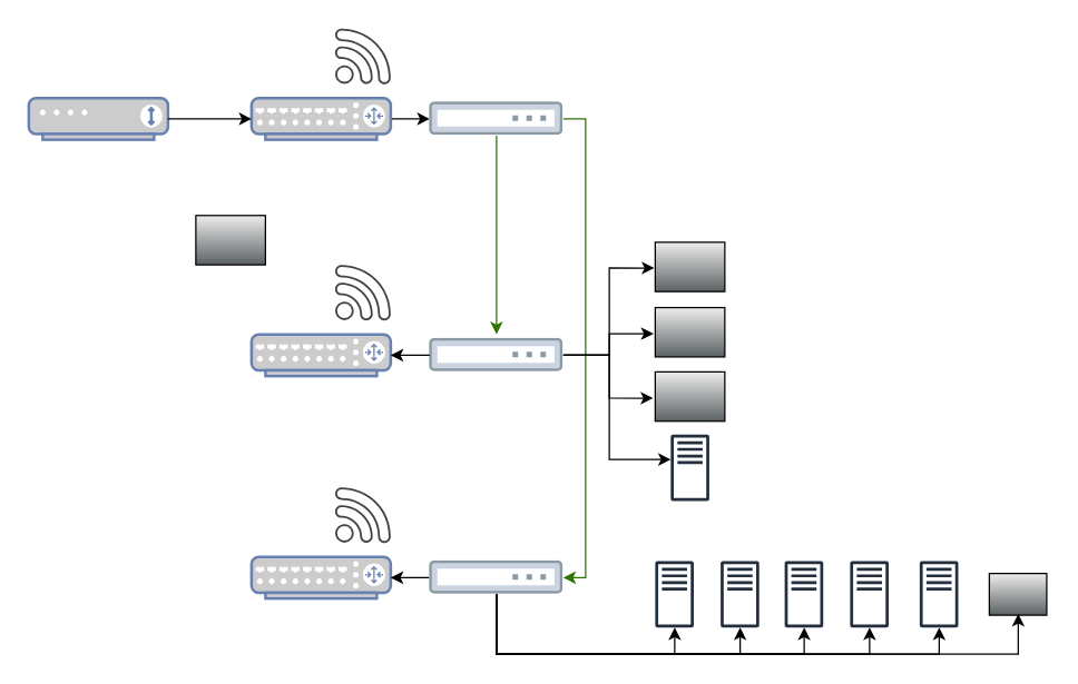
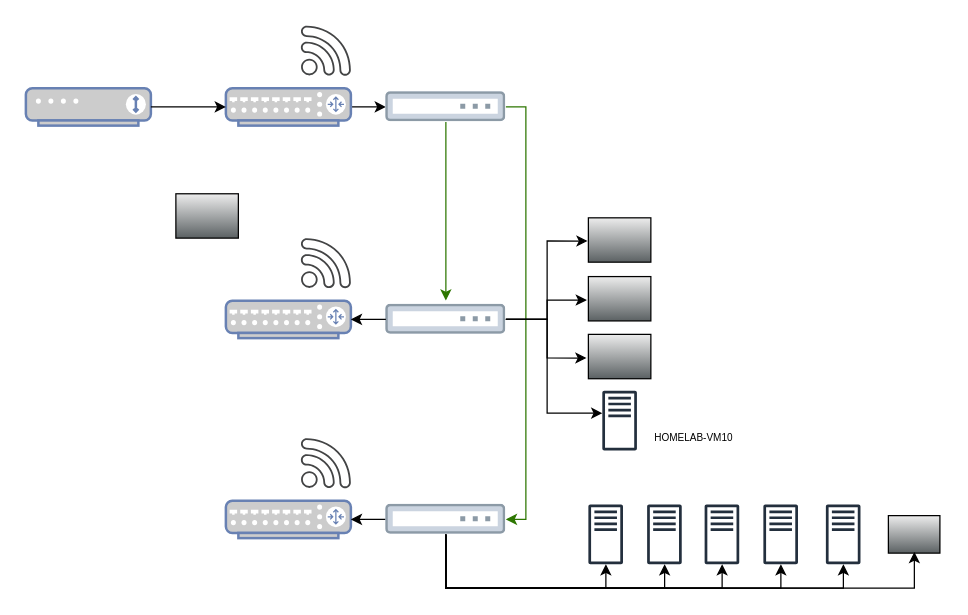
  <mxCell id="0" />
  <mxCell id="1" parent="0" />
  <mxCell id="2" value="" style="fontColor=#0066CC;verticalAlign=top;verticalLabelPosition=bottom;labelPosition=center;align=center;html=1;outlineConnect=0;fillColor=#CCCCCC;strokeColor=#6881B3;gradientColor=none;gradientDirection=north;strokeWidth=2;shape=mxgraph.networks.modem;" vertex="1" parent="1"><mxGeometry x="20" y="70" width="100" height="30" as="geometry" /></mxCell>
  <mxCell id="3" style="edgeStyle=orthogonalEdgeStyle;rounded=0;orthogonalLoop=1;jettySize=auto;html=1;entryX=0;entryY=0.5;entryDx=0;entryDy=0;" edge="1" parent="1" source="4" target="7"><mxGeometry relative="1" as="geometry" /></mxCell>
  <mxCell id="4" value="" style="fontColor=#0066CC;verticalAlign=top;verticalLabelPosition=bottom;labelPosition=center;align=center;html=1;outlineConnect=0;fillColor=#CCCCCC;strokeColor=#6881B3;gradientColor=none;gradientDirection=north;strokeWidth=2;shape=mxgraph.networks.router;" vertex="1" parent="1"><mxGeometry x="180" y="70" width="100" height="30" as="geometry" /></mxCell>
  <mxCell id="5" style="edgeStyle=orthogonalEdgeStyle;rounded=0;orthogonalLoop=1;jettySize=auto;html=1;fillColor=#60a917;strokeColor=#2D7600;" edge="1" parent="1" source="7"><mxGeometry relative="1" as="geometry"><mxPoint x="356" y="240" as="targetPoint" /></mxGeometry></mxCell>
  <mxCell id="6" style="edgeStyle=orthogonalEdgeStyle;rounded=0;orthogonalLoop=1;jettySize=auto;html=1;entryX=1;entryY=0.5;entryDx=0;entryDy=0;fillColor=#60a917;strokeColor=#2D7600;" edge="1" parent="1" source="7" target="18"><mxGeometry relative="1" as="geometry"><Array as="points"><mxPoint x="420" y="85" /><mxPoint x="420" y="415" /></Array></mxGeometry></mxCell>
  <mxCell id="7" value="" style="image;aspect=fixed;perimeter=ellipsePerimeter;html=1;align=center;fontSize=12;verticalAlign=top;fontColor=#364149;shadow=0;dashed=0;image=img/lib/cumulus/switch_bare_metal_empty.svg;" vertex="1" parent="1"><mxGeometry x="308" y="73" width="96" height="24" as="geometry" /></mxCell>
  <mxCell id="8" value="" style="fontColor=#0066CC;verticalAlign=top;verticalLabelPosition=bottom;labelPosition=center;align=center;html=1;outlineConnect=0;fillColor=#CCCCCC;strokeColor=#6881B3;gradientColor=none;gradientDirection=north;strokeWidth=2;shape=mxgraph.networks.router;" vertex="1" parent="1"><mxGeometry x="180" y="240" width="100" height="30" as="geometry" /></mxCell>
  <mxCell id="9" value="" style="fontColor=#0066CC;verticalAlign=top;verticalLabelPosition=bottom;labelPosition=center;align=center;html=1;outlineConnect=0;fillColor=#CCCCCC;strokeColor=#6881B3;gradientColor=none;gradientDirection=north;strokeWidth=2;shape=mxgraph.networks.router;" vertex="1" parent="1"><mxGeometry x="180" y="400" width="100" height="30" as="geometry" /></mxCell>
  <mxCell id="10" style="edgeStyle=orthogonalEdgeStyle;rounded=0;orthogonalLoop=1;jettySize=auto;html=1;exitX=1;exitY=0.5;exitDx=0;exitDy=0;" edge="1" parent="1" source="11" target="31"><mxGeometry relative="1" as="geometry"><Array as="points"><mxPoint x="437" y="255" /><mxPoint x="437" y="330" /></Array></mxGeometry></mxCell>
  <mxCell id="11" value="" style="image;aspect=fixed;perimeter=ellipsePerimeter;html=1;align=center;fontSize=12;verticalAlign=top;fontColor=#364149;shadow=0;dashed=0;image=img/lib/cumulus/switch_bare_metal_empty.svg;" vertex="1" parent="1"><mxGeometry x="308" y="243" width="96" height="24" as="geometry" /></mxCell>
  <mxCell id="12" style="edgeStyle=orthogonalEdgeStyle;rounded=0;orthogonalLoop=1;jettySize=auto;html=1;" edge="1" parent="1" source="18" target="9"><mxGeometry relative="1" as="geometry" /></mxCell>
  <mxCell id="13" style="edgeStyle=orthogonalEdgeStyle;rounded=0;orthogonalLoop=1;jettySize=auto;html=1;" edge="1" parent="1" source="18" target="32"><mxGeometry relative="1" as="geometry"><Array as="points"><mxPoint x="356" y="470" /><mxPoint x="484" y="470" /></Array></mxGeometry></mxCell>
  <mxCell id="14" style="edgeStyle=orthogonalEdgeStyle;rounded=0;orthogonalLoop=1;jettySize=auto;html=1;exitX=0.5;exitY=1;exitDx=0;exitDy=0;" edge="1" parent="1" source="18" target="34"><mxGeometry relative="1" as="geometry"><Array as="points"><mxPoint x="356" y="470" /><mxPoint x="531" y="470" /></Array></mxGeometry></mxCell>
  <mxCell id="15" style="edgeStyle=orthogonalEdgeStyle;rounded=0;orthogonalLoop=1;jettySize=auto;html=1;" edge="1" parent="1" source="18" target="35"><mxGeometry relative="1" as="geometry"><Array as="points"><mxPoint x="356" y="470" /><mxPoint x="577" y="470" /></Array></mxGeometry></mxCell>
  <mxCell id="16" style="edgeStyle=orthogonalEdgeStyle;rounded=0;orthogonalLoop=1;jettySize=auto;html=1;" edge="1" parent="1" source="18" target="36"><mxGeometry relative="1" as="geometry"><Array as="points"><mxPoint x="356" y="470" /><mxPoint x="624" y="470" /></Array></mxGeometry></mxCell>
  <mxCell id="17" style="edgeStyle=orthogonalEdgeStyle;rounded=0;orthogonalLoop=1;jettySize=auto;html=1;" edge="1" parent="1" source="18" target="38"><mxGeometry relative="1" as="geometry"><Array as="points"><mxPoint x="356" y="470" /><mxPoint x="674" y="470" /></Array></mxGeometry></mxCell>
  <mxCell id="18" value="" style="image;aspect=fixed;perimeter=ellipsePerimeter;html=1;align=center;fontSize=12;verticalAlign=top;fontColor=#364149;shadow=0;dashed=0;image=img/lib/cumulus/switch_bare_metal_empty.svg;" vertex="1" parent="1"><mxGeometry x="308" y="403" width="96" height="24" as="geometry" /></mxCell>
  <mxCell id="19" style="edgeStyle=orthogonalEdgeStyle;rounded=0;orthogonalLoop=1;jettySize=auto;html=1;entryX=0;entryY=0.5;entryDx=0;entryDy=0;entryPerimeter=0;" edge="1" parent="1" source="2" target="4"><mxGeometry relative="1" as="geometry" /></mxCell>
  <mxCell id="20" style="edgeStyle=orthogonalEdgeStyle;rounded=0;orthogonalLoop=1;jettySize=auto;html=1;entryX=1;entryY=0.5;entryDx=0;entryDy=0;entryPerimeter=0;" edge="1" parent="1" source="11" target="8"><mxGeometry relative="1" as="geometry" /></mxCell>
  <mxCell id="21" value="" style="shape=mxgraph.networks2.icon;aspect=fixed;fillColor=#EDEDED;strokeColor=#000000;gradientColor=#5B6163;network2IconShadow=1;network2bgFillColor=none;labelPosition=center;verticalLabelPosition=bottom;align=center;verticalAlign=top;network2Icon=mxgraph.networks2.pc;network2IconYOffset=-0.059;network2IconW=1.0;network2IconH=0.71;" vertex="1" parent="1"><mxGeometry x="470" y="173.76" width="49.995" height="35.48" as="geometry" /></mxCell>
  <mxCell id="22" value="" style="shape=mxgraph.networks2.icon;aspect=fixed;fillColor=#EDEDED;strokeColor=#000000;gradientColor=#5B6163;network2IconShadow=1;network2bgFillColor=none;labelPosition=center;verticalLabelPosition=bottom;align=center;verticalAlign=top;network2Icon=mxgraph.networks2.pc;network2IconYOffset=-0.059;network2IconW=1.0;network2IconH=0.71;" vertex="1" parent="1"><mxGeometry x="470" y="220.76" width="49.995" height="35.48" as="geometry" /></mxCell>
  <mxCell id="23" value="" style="shape=mxgraph.networks2.icon;aspect=fixed;fillColor=#EDEDED;strokeColor=#000000;gradientColor=#5B6163;network2IconShadow=1;network2bgFillColor=none;labelPosition=center;verticalLabelPosition=bottom;align=center;verticalAlign=top;network2Icon=mxgraph.networks2.pc;network2IconYOffset=-0.059;network2IconW=1.0;network2IconH=0.71;" vertex="1" parent="1"><mxGeometry x="470" y="267" width="49.995" height="35.48" as="geometry" /></mxCell>
  <mxCell id="24" value="" style="shape=mxgraph.networks2.icon;aspect=fixed;fillColor=#EDEDED;strokeColor=#000000;gradientColor=#5B6163;network2IconShadow=1;network2bgFillColor=none;labelPosition=center;verticalLabelPosition=bottom;align=center;verticalAlign=top;network2Icon=mxgraph.networks2.pc;network2IconYOffset=-0.059;network2IconW=1.0;network2IconH=0.71;" vertex="1" parent="1"><mxGeometry x="140" y="154.52" width="49.995" height="35.48" as="geometry" /></mxCell>
  <mxCell id="25" value="" style="sketch=0;pointerEvents=1;shadow=0;dashed=0;html=1;strokeColor=none;fillColor=#434445;aspect=fixed;labelPosition=center;verticalLabelPosition=bottom;verticalAlign=top;align=center;outlineConnect=0;shape=mxgraph.vvd.wi_fi;" vertex="1" parent="1"><mxGeometry x="240" y="20" width="40" height="40" as="geometry" /></mxCell>
  <mxCell id="26" value="" style="sketch=0;pointerEvents=1;shadow=0;dashed=0;html=1;strokeColor=none;fillColor=#434445;aspect=fixed;labelPosition=center;verticalLabelPosition=bottom;verticalAlign=top;align=center;outlineConnect=0;shape=mxgraph.vvd.wi_fi;" vertex="1" parent="1"><mxGeometry x="240" y="190" width="40" height="40" as="geometry" /></mxCell>
  <mxCell id="27" value="" style="sketch=0;pointerEvents=1;shadow=0;dashed=0;html=1;strokeColor=none;fillColor=#434445;aspect=fixed;labelPosition=center;verticalLabelPosition=bottom;verticalAlign=top;align=center;outlineConnect=0;shape=mxgraph.vvd.wi_fi;" vertex="1" parent="1"><mxGeometry x="240" y="350" width="40" height="40" as="geometry" /></mxCell>
  <mxCell id="28" style="edgeStyle=orthogonalEdgeStyle;rounded=0;orthogonalLoop=1;jettySize=auto;html=1;entryX=-0.013;entryY=0.523;entryDx=0;entryDy=0;entryPerimeter=0;" edge="1" parent="1" source="11" target="21"><mxGeometry relative="1" as="geometry" /></mxCell>
  <mxCell id="29" style="edgeStyle=orthogonalEdgeStyle;rounded=0;orthogonalLoop=1;jettySize=auto;html=1;entryX=-0.024;entryY=0.53;entryDx=0;entryDy=0;entryPerimeter=0;" edge="1" parent="1" source="11" target="22"><mxGeometry relative="1" as="geometry" /></mxCell>
  <mxCell id="30" style="edgeStyle=orthogonalEdgeStyle;rounded=0;orthogonalLoop=1;jettySize=auto;html=1;entryX=-0.03;entryY=0.534;entryDx=0;entryDy=0;entryPerimeter=0;" edge="1" parent="1" source="11" target="23"><mxGeometry relative="1" as="geometry" /></mxCell>
  <mxCell id="31" value="" style="sketch=0;outlineConnect=0;fontColor=#232F3E;gradientColor=none;fillColor=#232F3D;strokeColor=none;dashed=0;verticalLabelPosition=bottom;verticalAlign=top;align=center;html=1;fontSize=12;fontStyle=0;aspect=fixed;pointerEvents=1;shape=mxgraph.aws4.traditional_server;" vertex="1" parent="1"><mxGeometry x="481.15" y="312" width="27.69" height="48" as="geometry" /></mxCell>
  <mxCell id="32" value="" style="sketch=0;outlineConnect=0;fontColor=#232F3E;gradientColor=none;fillColor=#232F3D;strokeColor=none;dashed=0;verticalLabelPosition=bottom;verticalAlign=top;align=center;html=1;fontSize=12;fontStyle=0;aspect=fixed;pointerEvents=1;shape=mxgraph.aws4.traditional_server;" vertex="1" parent="1"><mxGeometry x="470" y="403" width="27.69" height="48" as="geometry" /></mxCell>
  <mxCell id="33" value="" style="shape=mxgraph.networks2.icon;aspect=fixed;fillColor=#EDEDED;strokeColor=#000000;gradientColor=#5B6163;network2IconShadow=1;network2bgFillColor=none;labelPosition=center;verticalLabelPosition=bottom;align=center;verticalAlign=top;network2Icon=mxgraph.networks2.cctv;network2IconXOffset=-0.0;network2IconYOffset=-0.035;network2IconW=1.0;network2IconH=0.728;" vertex="1" parent="1"><mxGeometry x="710" y="412" width="41.23" height="30" as="geometry" /></mxCell>
  <mxCell id="34" value="" style="sketch=0;outlineConnect=0;fontColor=#232F3E;gradientColor=none;fillColor=#232F3D;strokeColor=none;dashed=0;verticalLabelPosition=bottom;verticalAlign=top;align=center;html=1;fontSize=12;fontStyle=0;aspect=fixed;pointerEvents=1;shape=mxgraph.aws4.traditional_server;" vertex="1" parent="1"><mxGeometry x="517" y="403" width="27.69" height="48" as="geometry" /></mxCell>
  <mxCell id="35" value="" style="sketch=0;outlineConnect=0;fontColor=#232F3E;gradientColor=none;fillColor=#232F3D;strokeColor=none;dashed=0;verticalLabelPosition=bottom;verticalAlign=top;align=center;html=1;fontSize=12;fontStyle=0;aspect=fixed;pointerEvents=1;shape=mxgraph.aws4.traditional_server;" vertex="1" parent="1"><mxGeometry x="563" y="403" width="27.69" height="48" as="geometry" /></mxCell>
  <mxCell id="36" value="" style="sketch=0;outlineConnect=0;fontColor=#232F3E;gradientColor=none;fillColor=#232F3D;strokeColor=none;dashed=0;verticalLabelPosition=bottom;verticalAlign=top;align=center;html=1;fontSize=12;fontStyle=0;aspect=fixed;pointerEvents=1;shape=mxgraph.aws4.traditional_server;" vertex="1" parent="1"><mxGeometry x="610" y="403" width="27.69" height="48" as="geometry" /></mxCell>
  <mxCell id="37" style="edgeStyle=orthogonalEdgeStyle;rounded=0;orthogonalLoop=1;jettySize=auto;html=1;entryX=0.504;entryY=0.967;entryDx=0;entryDy=0;entryPerimeter=0;" edge="1" parent="1" source="18" target="33"><mxGeometry relative="1" as="geometry"><Array as="points"><mxPoint x="356" y="470" /><mxPoint x="730" y="470" /><mxPoint x="730" y="441" /></Array></mxGeometry></mxCell>
  <mxCell id="38" value="" style="sketch=0;outlineConnect=0;fontColor=#232F3E;gradientColor=none;fillColor=#232F3D;strokeColor=none;dashed=0;verticalLabelPosition=bottom;verticalAlign=top;align=center;html=1;fontSize=12;fontStyle=0;aspect=fixed;pointerEvents=1;shape=mxgraph.aws4.traditional_server;" vertex="1" parent="1"><mxGeometry x="660" y="403" width="27.69" height="48" as="geometry" /></mxCell>
+ <mxCell id="39" value="HOMELAB-VM10" style="text;html=1;align=center;verticalAlign=middle;resizable=0;points=[];autosize=1;strokeColor=none;fillColor=none;fontSize=8;" vertex="1" parent="1"><mxGeometry x="508.84" y="340" width="90" height="20" as="geometry" /></mxCell>
